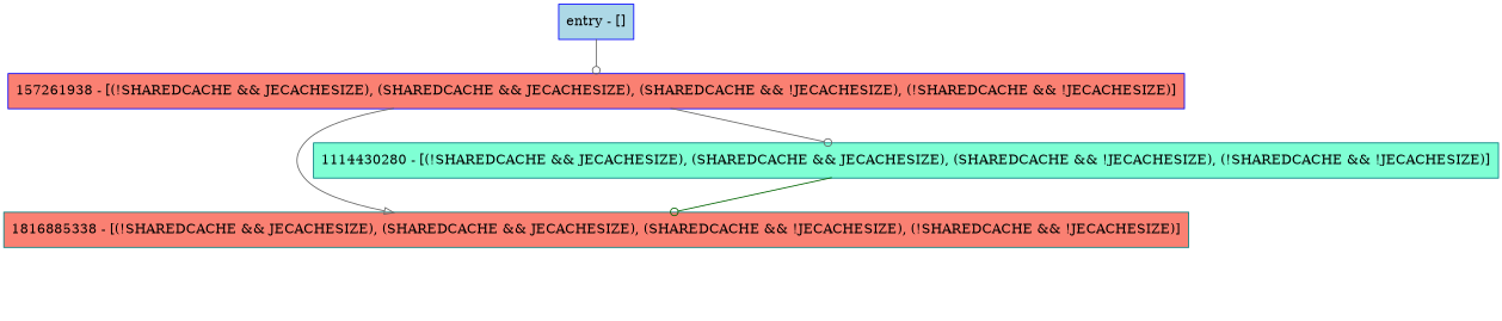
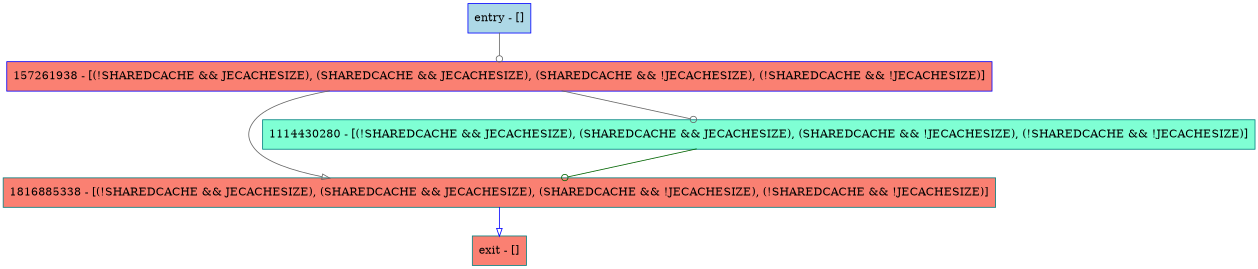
  digraph {
    node [shape=record style=filled fillcolor=salmon color=teal]
    edge [color=gray40 arrowhead=odot]
    n1 [label="entry - []" fillcolor=lightblue color=blue]
    n2 [label="157261938 - [(!SHAREDCACHE && JECACHESIZE), (SHAREDCACHE && JECACHESIZE), (SHAREDCACHE && !JECACHESIZE), (!SHAREDCACHE && !JECACHESIZE)]" color=blue]
+   n3 [label="exit - []"]
    n4 [label="1816885338 - [(!SHAREDCACHE && JECACHESIZE), (SHAREDCACHE && JECACHESIZE), (SHAREDCACHE && !JECACHESIZE), (!SHAREDCACHE && !JECACHESIZE)]"]
    n5 [label="1114430280 - [(!SHAREDCACHE && JECACHESIZE), (SHAREDCACHE && JECACHESIZE), (SHAREDCACHE && !JECACHESIZE), (!SHAREDCACHE && !JECACHESIZE)]" fillcolor=aquamarine]
    n1 -> n2
    n2 -> n4 [arrowhead=onormal]
    n2 -> n5
+   n4 -> n3 [color=blue arrowhead=onormal]
    n5 -> n4 [color=darkgreen]
  }
